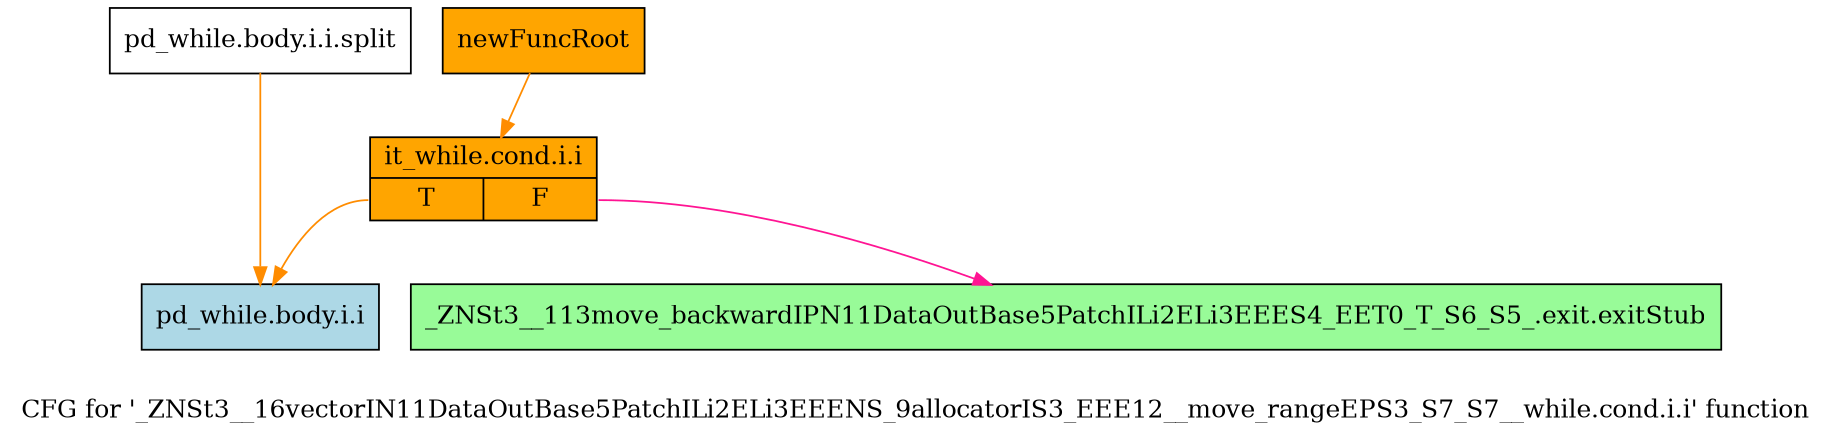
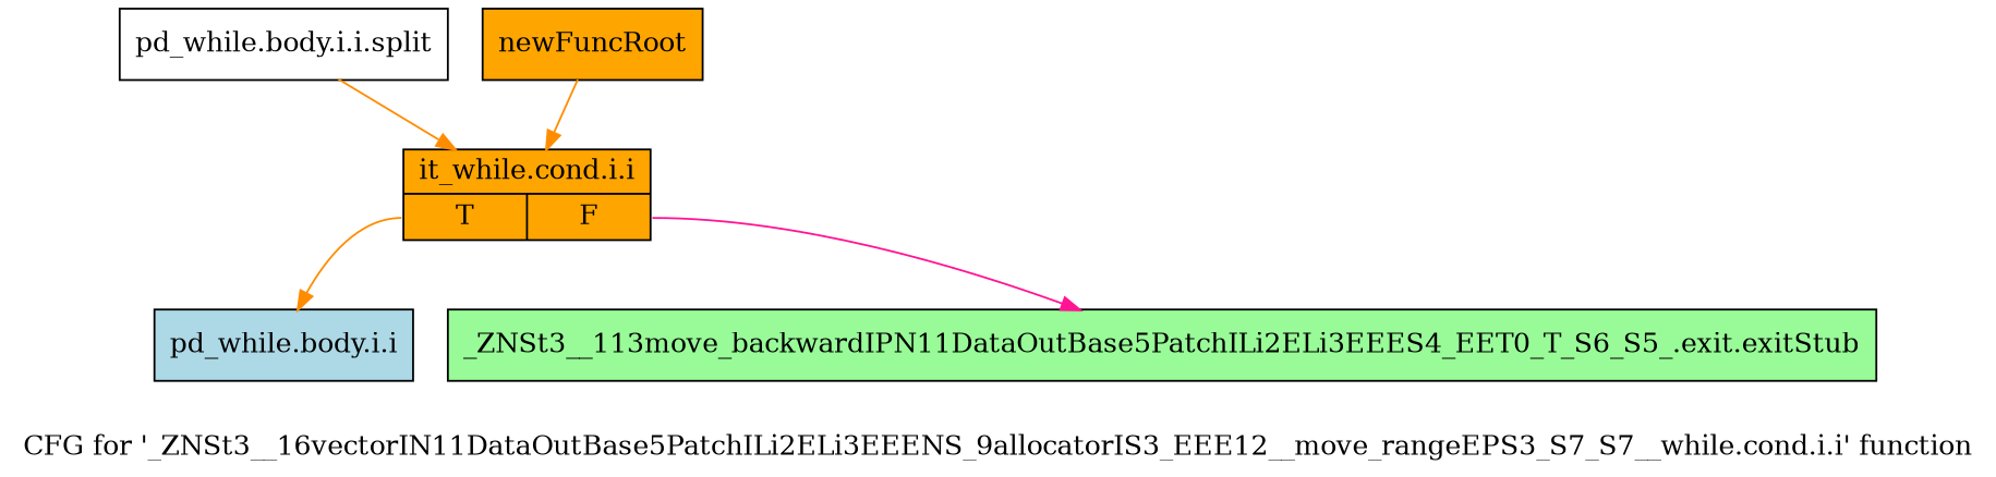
  digraph {
    label="CFG for '_ZNSt3__16vectorIN11DataOutBase5PatchILi2ELi3EEENS_9allocatorIS3_EEE12__move_rangeEPS3_S7_S7__while.cond.i.i' function"
    node [fillcolor=orange shape=record style=filled]
    edge [color=darkorange]
    n1 [label="{newFuncRoot}"]
    n2 [label="{it_while.cond.i.i|{<s0>T|<s1>F}}"]
    n3 [fillcolor=palegreen label="{_ZNSt3__113move_backwardIPN11DataOutBase5PatchILi2ELi3EEES4_EET0_T_S6_S5_.exit.exitStub}"]
    n4 [fillcolor=lightblue label="{pd_while.body.i.i}"]
    n5 [fillcolor=white label="{pd_while.body.i.i.split}"]
    n1 -> n2
    n2 -> n3 [color=deeppink tailport=s1]
    n2 -> n4 [tailport=s0]
-   n5 -> n4
+   n5 -> n2
  }
